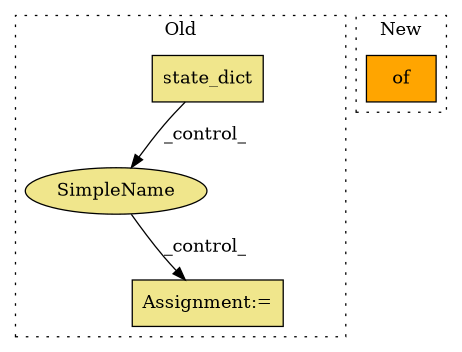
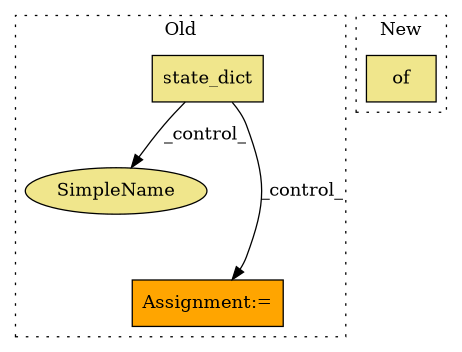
  digraph {
    node [a=32 fillcolor=khaki shape=box style=filled]
    edge [style=solid]
    n1 [l=12 label=state_dict s=2084]
    n2 [a=42 label=SimpleName shape=ellipse]
-   n3 [a=7 l=1 label="Assignment:=" s=2247]
-   n4 [fillcolor=orange l="3,1" label=of s="2815,2902"]
+   n3 [a=7 fillcolor=orange l=1 label="Assignment:=" s=2247]
+   n4 [l="3,1" label=of s="2815,2902"]
    subgraph cluster_1 {
      label=Old
      style=dotted
      n1
      n2
      n3
    }
    subgraph cluster_2 {
      label=New
      style=dotted
      n4
    }
    n1 -> n2 [label=_control_]
-   n2 -> n3 [label=_control_]
+   n1 -> n3 [label=_control_]
  }
